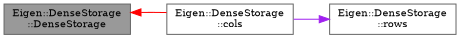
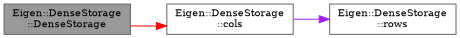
  digraph {
    fontname="DejaVu Serif"
    rankdir=LR
    node [color=grey40 fillcolor=white fontname="DejaVu Serif" fontsize=10 shape=box style=filled]
    edge [fontname="DejaVu Serif" fontsize=10 labelfontname=Helvetica labelfontsize=10 style=solid]
    n1 [color=gray40 fillcolor=grey60 fontcolor=black height=0.2 label="Eigen::DenseStorage\l::DenseStorage" width=0.4]
    n2 [height=0.2 label="Eigen::DenseStorage\l::cols" width=0.4]
    n3 [height=0.2 label="Eigen::DenseStorage\l::rows" width=0.4]
-   n2 -> n1 [color=red]
+   n1 -> n2 [color=red]
    n2 -> n3 [color=purple]
  }
